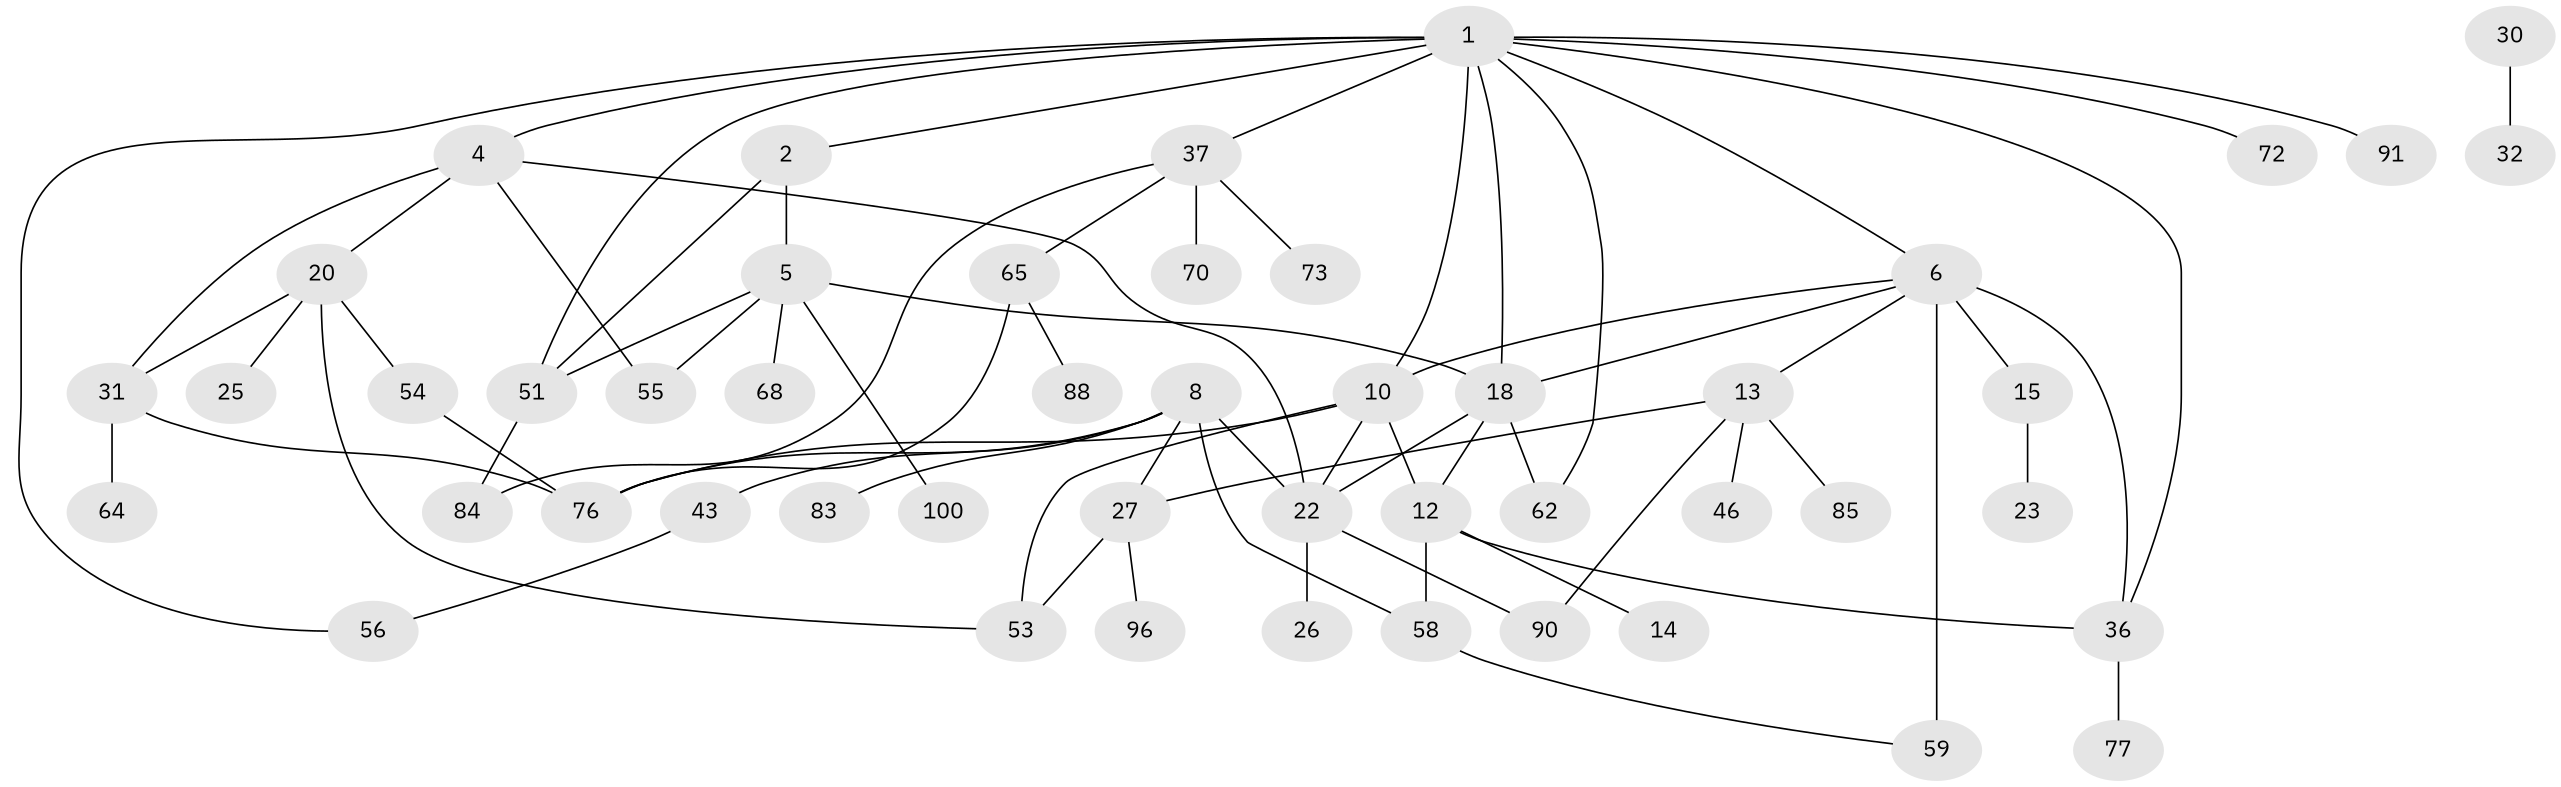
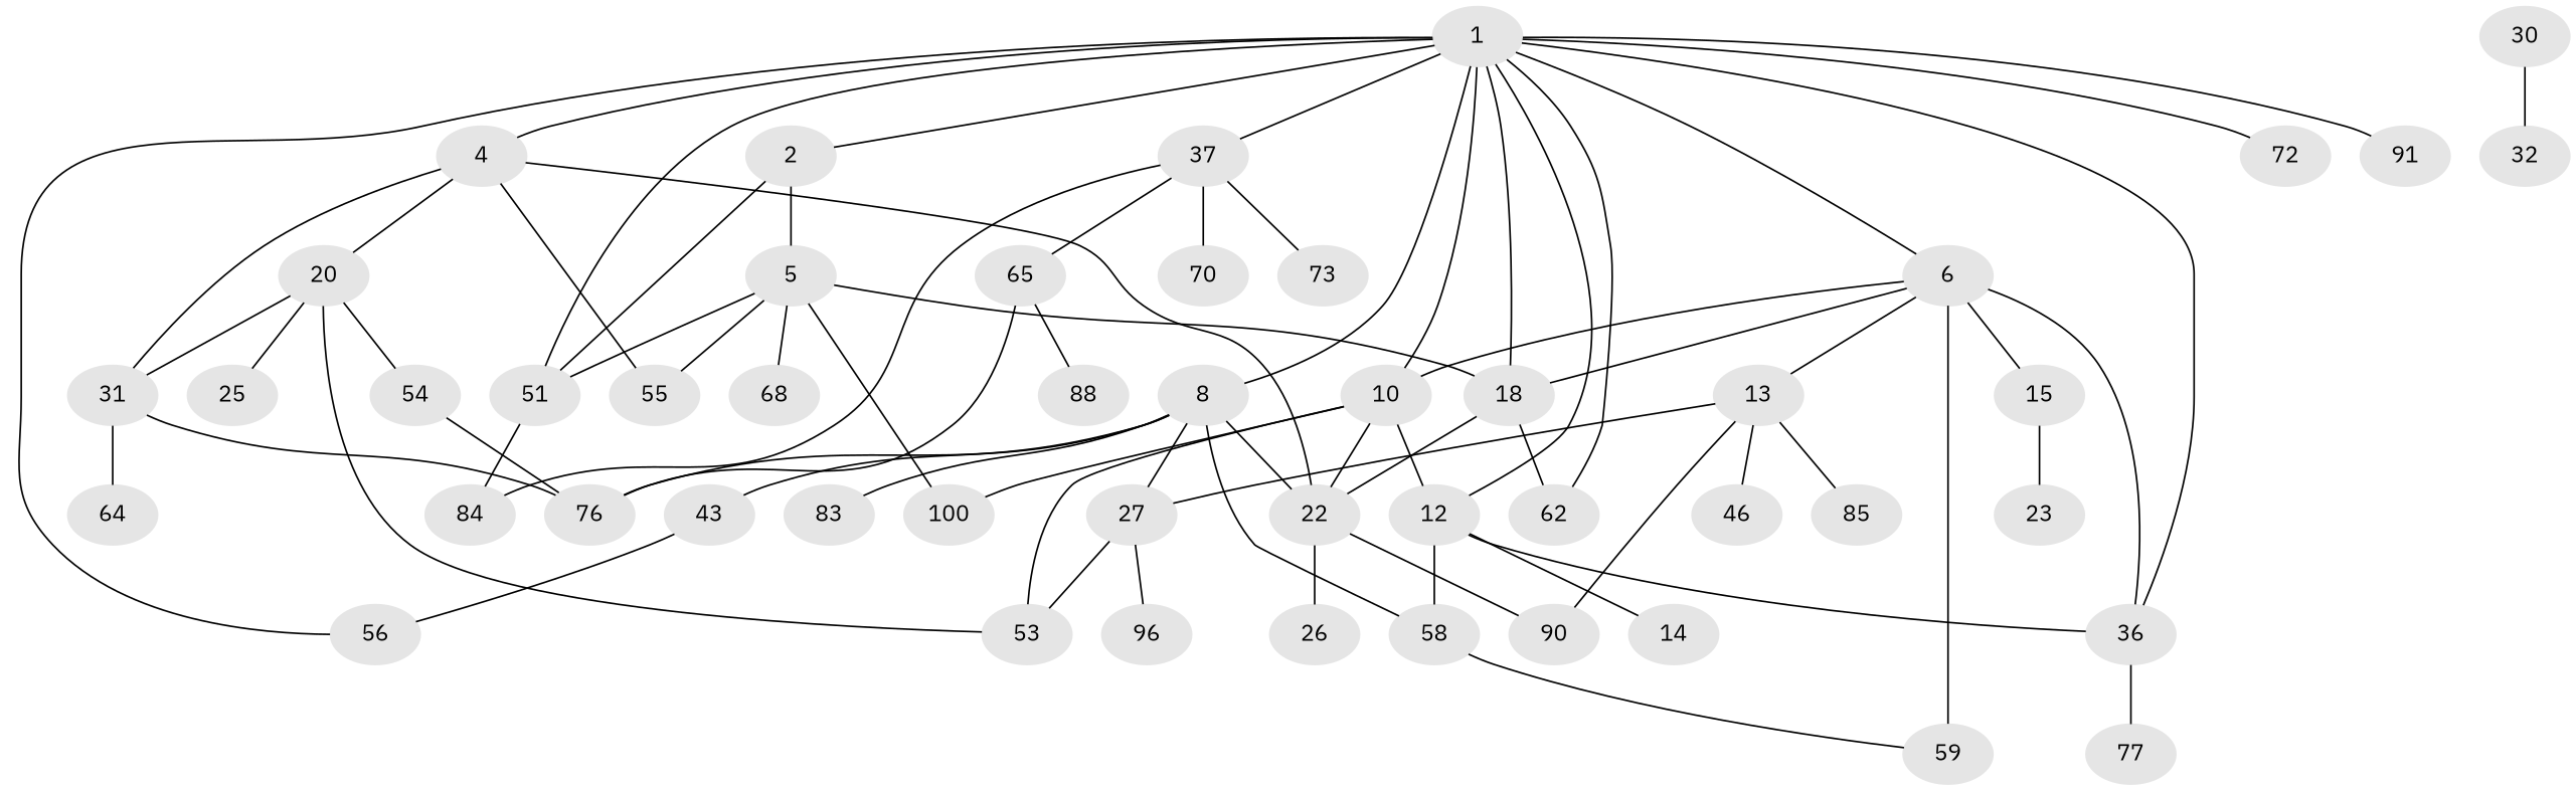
  graph {
    fontname="IBM Plex Sans"
    node [color=gray90 fontname="IBM Plex Sans" style=filled]
    edge [fontname="IBM Plex Sans"]
    1 [super="+3+21"]
    2
    4
    6 [super="+97+44+34"]
    8 [super="+63+60+11"]
    10 [super="+17+33+66"]
    12 [super="+39+50"]
    18 [super="+19+69"]
    36 [super="+49"]
    37 [super="+71+95+48"]
    51
    56
    62
    72
    91
    5 [super="+94+16"]
    20 [super="+41"]
    22
    31 [super="+45"]
    55
    59 [super="+67"]
    13 [super="+28"]
    15 [super="+98"]
    27 [super="+74+38+78"]
    43
    58 [super="+61"]
    76 [super="+79"]
    83
    53 [super="+81"]
    14 [super="+29"]
    77 [super="+89"]
    65
    70
    73
    84 [super="+86+93"]
    68
    100
    25
    54
    90
    26
    64
    30
    32
    46 [super="+52"]
    85
    23
    96
    88
    1 -- 2
    1 -- 4
    1 -- 6
+   1 -- 8
    1 -- 10
-   18 -- 12
+   1 -- 12
    1 -- 18
    1 -- 36
    1 -- 37 [weight=2]
    1 -- 51
    1 -- 56
    1 -- 62
    1 -- 72
    1 -- 91
    2 -- 51
    2 -- 5
    4 -- 20
    4 -- 22
    4 -- 31
    4 -- 55
    6 -- 10
    6 -- 18
    6 -- 36
    6 -- 59 [weight=2]
    6 -- 13
    6 -- 15 [weight=2]
    8 -- 22
    8 -- 27
    8 -- 43
    8 -- 58
    8 -- 76
    8 -- 83
    10 -- 12
    10 -- 22
-   10 -- 76
+   10 -- 100
    10 -- 53
    12 -- 36
    12 -- 58
    12 -- 14
    18 -- 62
    18 -- 22
    36 -- 77
    37 -- 65
    37 -- 70 [weight=2]
    37 -- 73
    37 -- 84
    51 -- 84
    5 -- 18
    5 -- 51
    5 -- 55
    5 -- 68
    5 -- 100
    20 -- 31
    20 -- 53
    20 -- 25
    20 -- 54
    22 -- 90
    22 -- 26
    31 -- 76
    31 -- 64
    13 -- 27
    13 -- 90
    13 -- 46
    13 -- 85
    15 -- 23
    27 -- 53
    27 -- 96
    43 -- 56
    58 -- 59
    65 -- 76
    65 -- 88
    54 -- 76
    30 -- 32
  }
